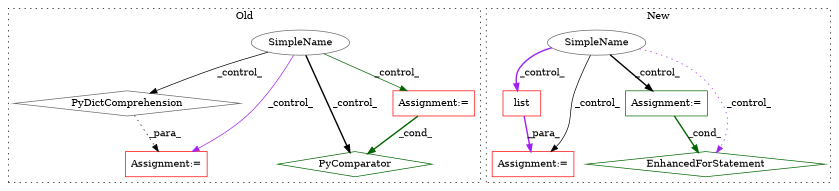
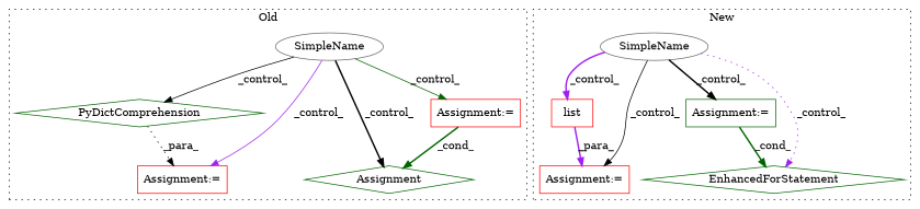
  digraph {
    node [a=7 color=darkgreen shape=box]
    edge [color=black style=bold]
-   n1 [a=110 color=gray40 l=113 label=PyDictComprehension s=18240 shape=diamond]
-   n2 [a=113 l=20 label=PyComparator s=18325 shape=diamond]
+   n1 [a=110 l=113 label=PyDictComprehension s=18240 shape=diamond]
+   n2 [a=113 l=20 label=Assignment s=18325 shape=diamond]
    n3 [color=red l=20 label="Assignment:=" s=18325]
    n4 [color=red l=14 label="Assignment:=" s=18226]
    n5 [a=42 color=gray40 label=SimpleName shape=ellipse]
    n6 [a=32 color=red l="5,1" label=list s="18850,18867"]
    n7 [color=red l=1 label="Assignment:=" s=18849]
    n8 [a=42 color=gray40 label=SimpleName shape=ellipse]
    n9 [l="57,2" label="Assignment:=" s="18282,18351"]
    n10 [a=70 l="57,2" label=EnhancedForStatement s="18282,18351" shape=diamond]
    subgraph cluster_1 {
      label=Old
      style=dotted
      n1
      n2
      n3
      n4
      n5
    }
    subgraph cluster_2 {
      label=New
      style=dotted
      n6
      n7
      n8
      n9
      n10
    }
    n1 -> n4 [label=_para_ style=dotted]
    n3 -> n2 [color=darkgreen label=_cond_]
    n5 -> n1 [label=_control_ style=solid]
    n5 -> n2 [label=_control_]
    n5 -> n3 [color=darkgreen label=_control_ style=solid]
    n5 -> n4 [color=purple label=_control_ style=solid]
    n6 -> n7 [color=purple label=_para_]
    n8 -> n6 [color=purple label=_control_]
    n8 -> n7 [label=_control_ style=solid]
    n8 -> n9 [label=_control_]
    n8 -> n10 [color=purple label=_control_ style=dotted]
    n9 -> n10 [color=darkgreen label=_cond_]
  }
